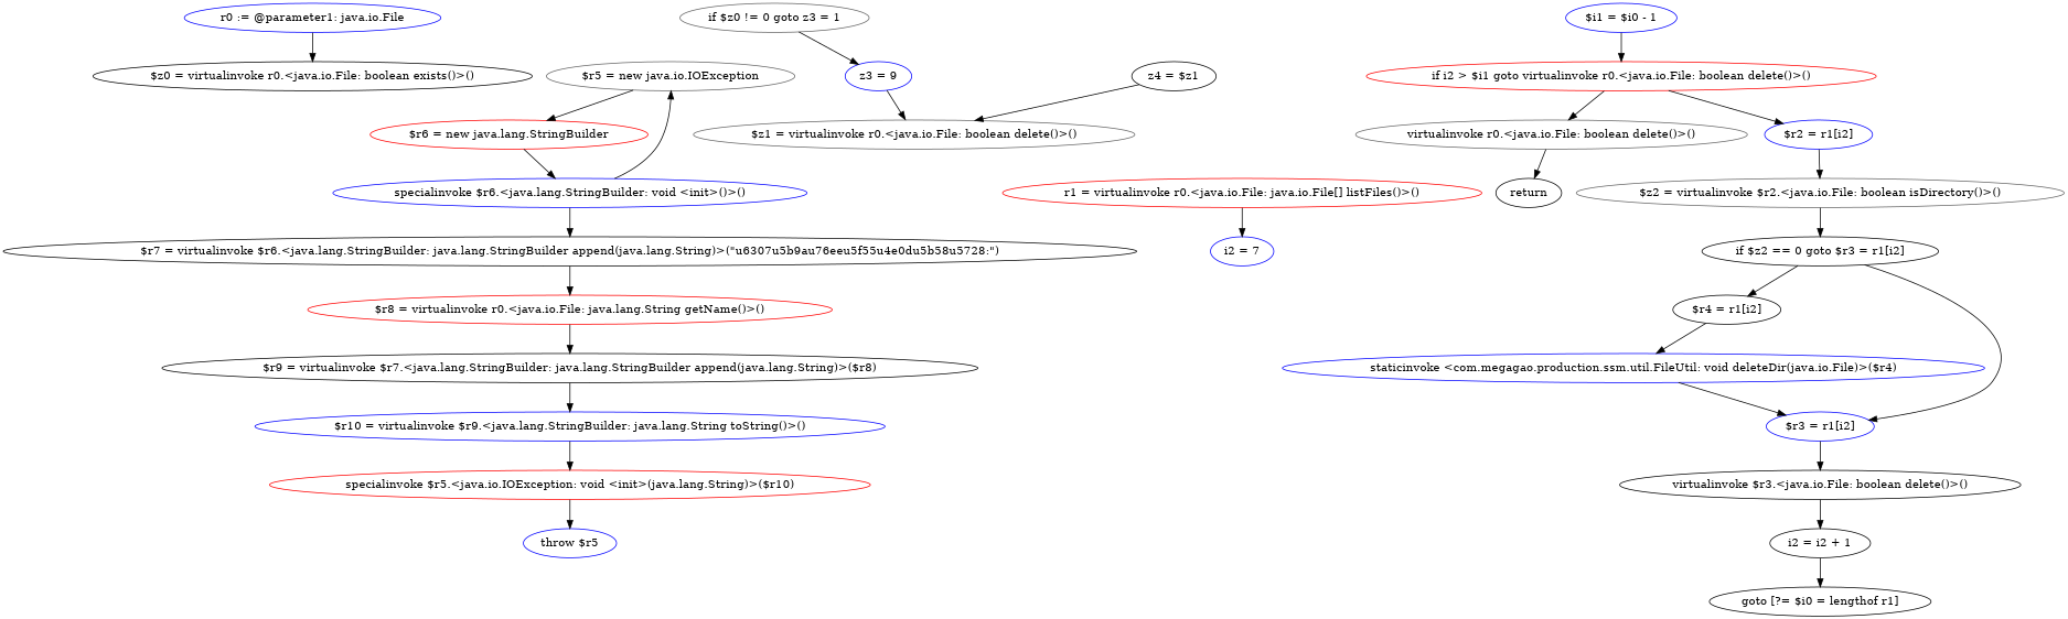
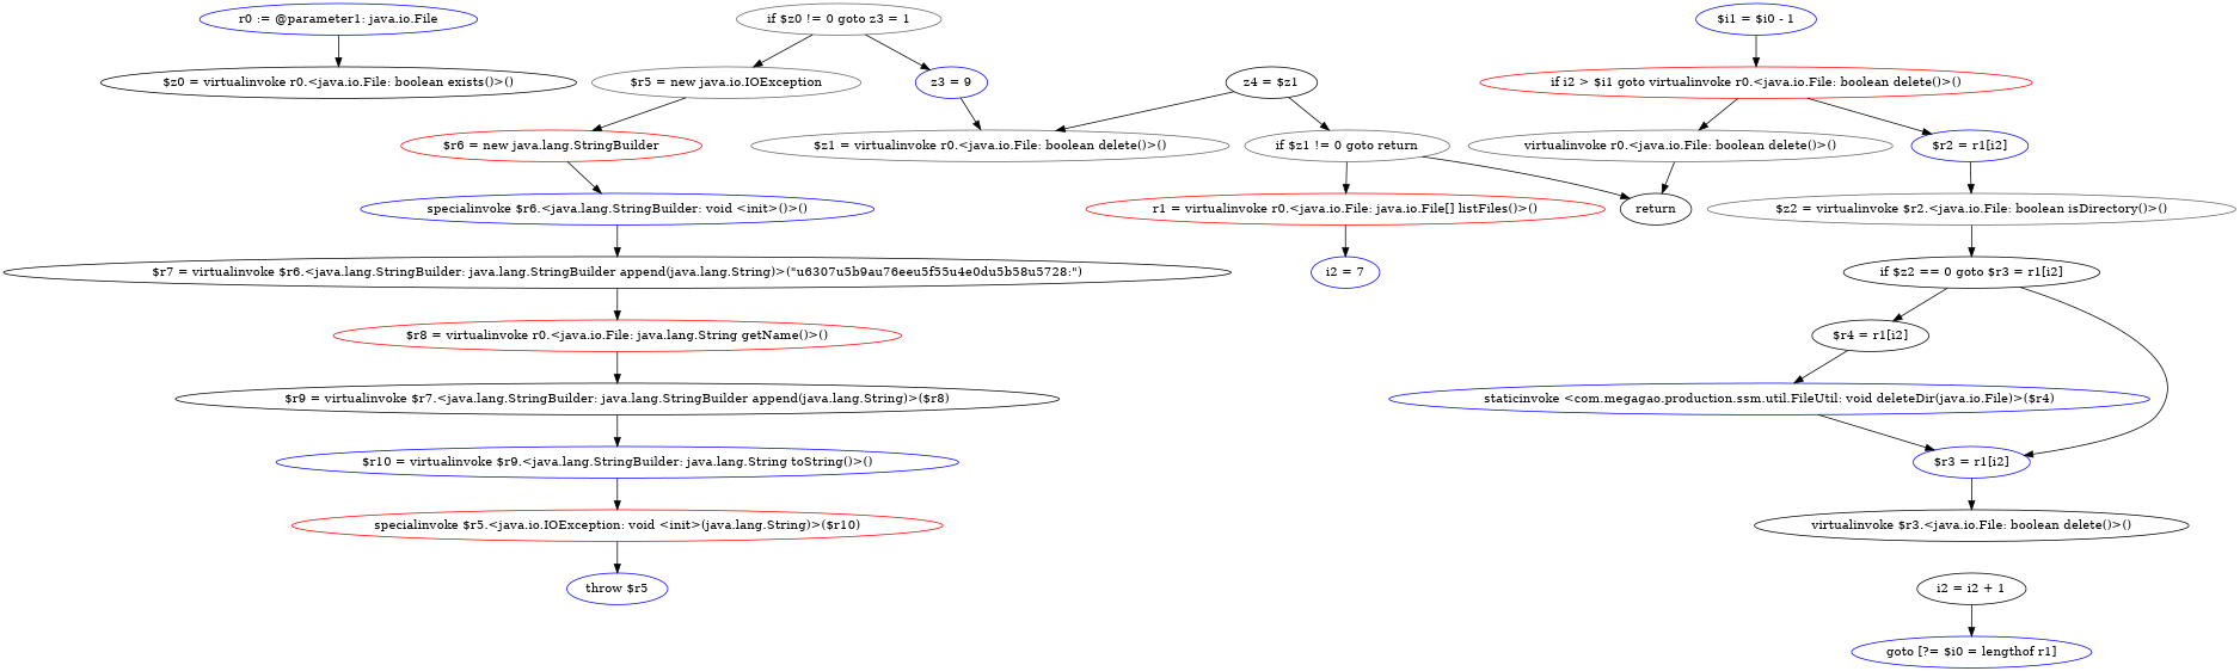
  digraph {
    node [color=blue]
    n1 [label="r0 := @parameter1: java.io.File"]
    "$z0 = virtualinvoke r0.<java.io.File: boolean exists()>()" [color=black]
    "if $z0 != 0 goto z3 = 1" [color=gray40]
    "$r5 = new java.io.IOException" [color=gray40]
    n5 [label="z3 = 9"]
    "$r6 = new java.lang.StringBuilder" [color=red]
    "$z1 = virtualinvoke r0.<java.io.File: boolean delete()>()" [color=gray40]
    "specialinvoke $r6.<java.lang.StringBuilder: void <init>()>()"
    "$r7 = virtualinvoke $r6.<java.lang.StringBuilder: java.lang.StringBuilder append(java.lang.String)>(\"\u6307\u5b9a\u76ee\u5f55\u4e0d\u5b58\u5728:\")" [color=black]
    "$r8 = virtualinvoke r0.<java.io.File: java.lang.String getName()>()" [color=red]
    "$r9 = virtualinvoke $r7.<java.lang.StringBuilder: java.lang.StringBuilder append(java.lang.String)>($r8)" [color=black]
    "$r10 = virtualinvoke $r9.<java.lang.StringBuilder: java.lang.String toString()>()"
    "specialinvoke $r5.<java.io.IOException: void <init>(java.lang.String)>($r10)" [color=red]
    "throw $r5"
    "z4 = $z1" [color=black]
+   "if $z1 != 0 goto return" [color=gray40]
    "r1 = virtualinvoke r0.<java.io.File: java.io.File[] listFiles()>()" [color=red]
    return [color=black]
    n19 [label="i2 = 7"]
    "if i2 > $i1 goto virtualinvoke r0.<java.io.File: boolean delete()>()" [color=red]
    "$i1 = $i0 - 1"
    "$r2 = r1[i2]"
    "virtualinvoke r0.<java.io.File: boolean delete()>()" [color=gray40]
    "$z2 = virtualinvoke $r2.<java.io.File: boolean isDirectory()>()" [color=gray40]
    "if $z2 == 0 goto $r3 = r1[i2]" [color=black]
    "$r4 = r1[i2]" [color=black]
    "$r3 = r1[i2]"
    "staticinvoke <com.megagao.production.ssm.util.FileUtil: void deleteDir(java.io.File)>($r4)"
    "virtualinvoke $r3.<java.io.File: boolean delete()>()" [color=black]
    "i2 = i2 + 1" [color=black]
-   "goto [?= $i0 = lengthof r1]" [color=black]
+   "goto [?= $i0 = lengthof r1]"
    n1 -> "$z0 = virtualinvoke r0.<java.io.File: boolean exists()>()"
-   "specialinvoke $r6.<java.lang.StringBuilder: void <init>()>()" -> "$r5 = new java.io.IOException"
+   "if $z0 != 0 goto z3 = 1" -> "$r5 = new java.io.IOException"
    "if $z0 != 0 goto z3 = 1" -> n5
    "$r5 = new java.io.IOException" -> "$r6 = new java.lang.StringBuilder"
    n5 -> "$z1 = virtualinvoke r0.<java.io.File: boolean delete()>()"
    "$r6 = new java.lang.StringBuilder" -> "specialinvoke $r6.<java.lang.StringBuilder: void <init>()>()"
    "specialinvoke $r6.<java.lang.StringBuilder: void <init>()>()" -> "$r7 = virtualinvoke $r6.<java.lang.StringBuilder: java.lang.StringBuilder append(java.lang.String)>(\"\u6307\u5b9a\u76ee\u5f55\u4e0d\u5b58\u5728:\")"
    "$r7 = virtualinvoke $r6.<java.lang.StringBuilder: java.lang.StringBuilder append(java.lang.String)>(\"\u6307\u5b9a\u76ee\u5f55\u4e0d\u5b58\u5728:\")" -> "$r8 = virtualinvoke r0.<java.io.File: java.lang.String getName()>()"
    "$r8 = virtualinvoke r0.<java.io.File: java.lang.String getName()>()" -> "$r9 = virtualinvoke $r7.<java.lang.StringBuilder: java.lang.StringBuilder append(java.lang.String)>($r8)"
    "$r9 = virtualinvoke $r7.<java.lang.StringBuilder: java.lang.StringBuilder append(java.lang.String)>($r8)" -> "$r10 = virtualinvoke $r9.<java.lang.StringBuilder: java.lang.String toString()>()"
    "$r10 = virtualinvoke $r9.<java.lang.StringBuilder: java.lang.String toString()>()" -> "specialinvoke $r5.<java.io.IOException: void <init>(java.lang.String)>($r10)"
    "specialinvoke $r5.<java.io.IOException: void <init>(java.lang.String)>($r10)" -> "throw $r5"
    "z4 = $z1" -> "$z1 = virtualinvoke r0.<java.io.File: boolean delete()>()"
+   "z4 = $z1" -> "if $z1 != 0 goto return"
+   "if $z1 != 0 goto return" -> "r1 = virtualinvoke r0.<java.io.File: java.io.File[] listFiles()>()"
+   "if $z1 != 0 goto return" -> return
    "r1 = virtualinvoke r0.<java.io.File: java.io.File[] listFiles()>()" -> n19
    "if i2 > $i1 goto virtualinvoke r0.<java.io.File: boolean delete()>()" -> "$r2 = r1[i2]"
    "if i2 > $i1 goto virtualinvoke r0.<java.io.File: boolean delete()>()" -> "virtualinvoke r0.<java.io.File: boolean delete()>()"
    "$i1 = $i0 - 1" -> "if i2 > $i1 goto virtualinvoke r0.<java.io.File: boolean delete()>()"
    "$r2 = r1[i2]" -> "$z2 = virtualinvoke $r2.<java.io.File: boolean isDirectory()>()"
    "virtualinvoke r0.<java.io.File: boolean delete()>()" -> return
    "$z2 = virtualinvoke $r2.<java.io.File: boolean isDirectory()>()" -> "if $z2 == 0 goto $r3 = r1[i2]"
    "if $z2 == 0 goto $r3 = r1[i2]" -> "$r4 = r1[i2]"
    "if $z2 == 0 goto $r3 = r1[i2]" -> "$r3 = r1[i2]"
    "$r4 = r1[i2]" -> "staticinvoke <com.megagao.production.ssm.util.FileUtil: void deleteDir(java.io.File)>($r4)"
    "$r3 = r1[i2]" -> "virtualinvoke $r3.<java.io.File: boolean delete()>()"
    "staticinvoke <com.megagao.production.ssm.util.FileUtil: void deleteDir(java.io.File)>($r4)" -> "$r3 = r1[i2]"
-   "virtualinvoke $r3.<java.io.File: boolean delete()>()" -> "i2 = i2 + 1"
    "i2 = i2 + 1" -> "goto [?= $i0 = lengthof r1]"
  }
